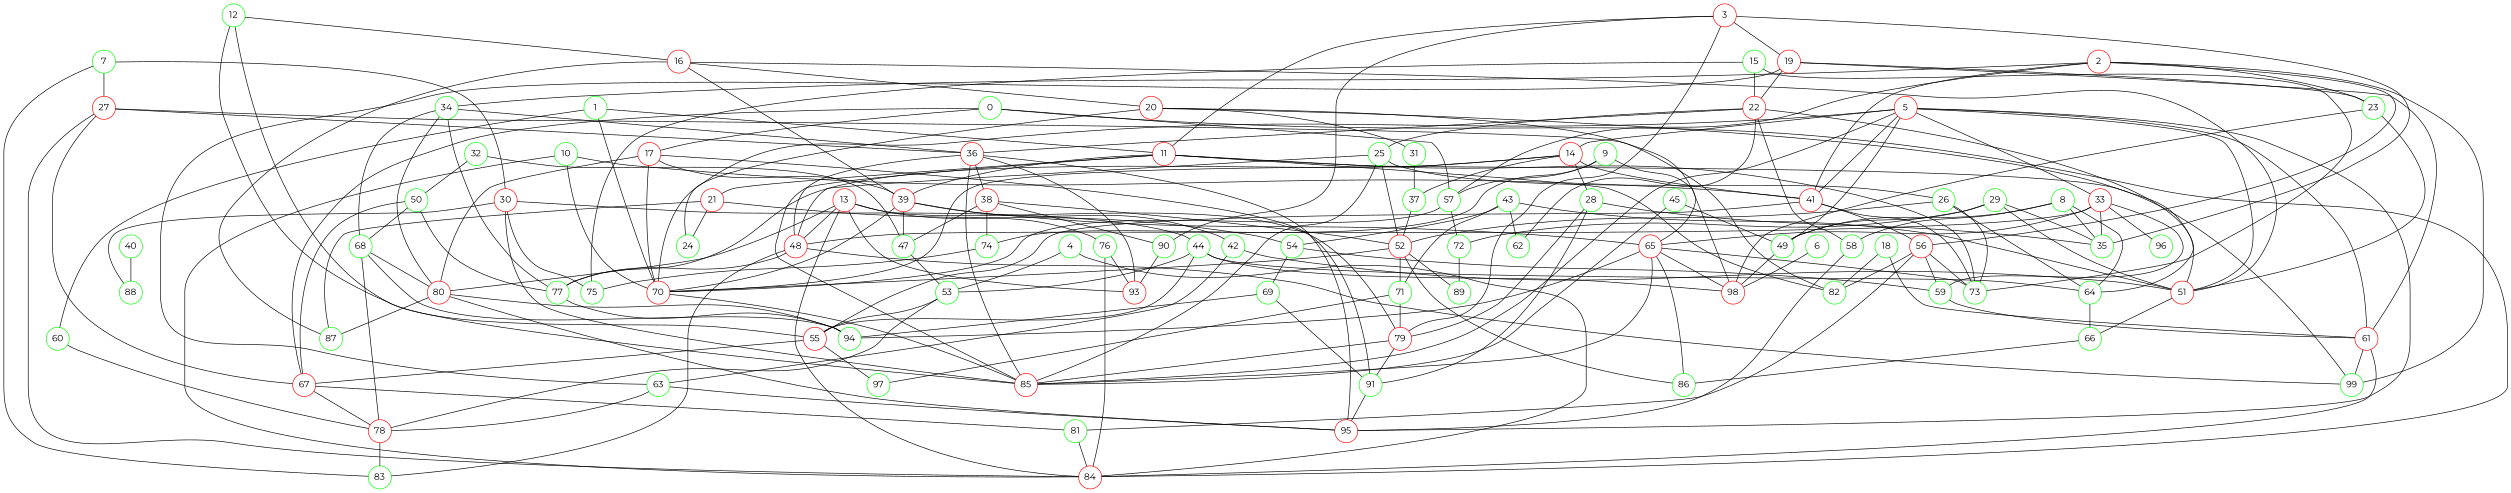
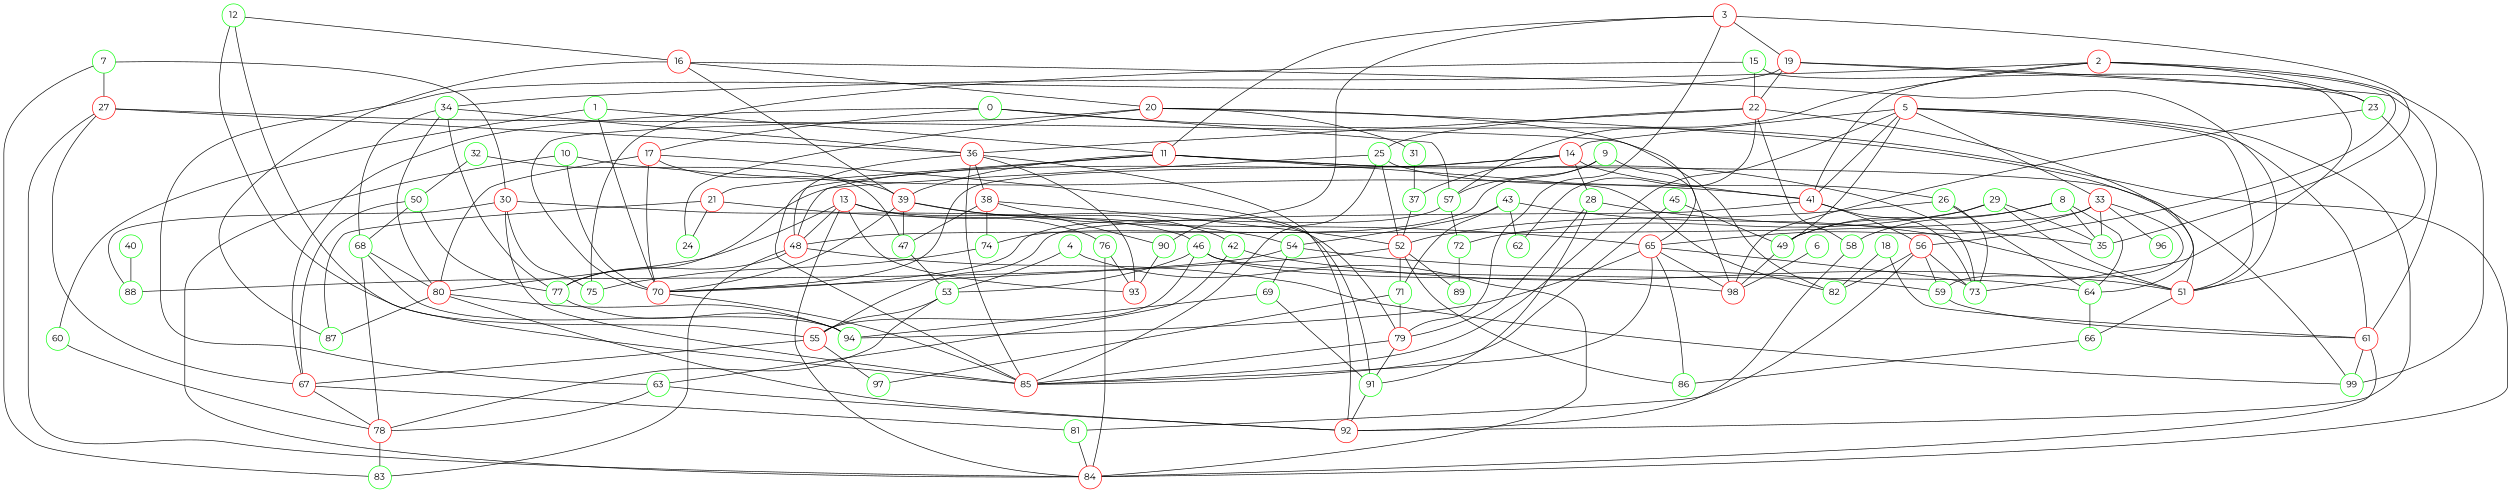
  graph {
    fontname=Montserrat
    node [color=green fillcolor=white fixedsize=true fontname=Montserrat shape=circle style=filled]
    edge [fontname=Montserrat]
    17 [color=red]
    0
    67 [color=red]
    84 [color=red]
    57
    80 [color=red]
    70 [color=red]
    39 [color=red]
    91
    78 [color=red]
    81
    72
    87
    94
-   95 [color=red]
+   95 [color=red label=92]
    85 [color=red]
    65 [color=red]
    42
    47
    98 [color=red]
    86
    73
    51 [color=red]
    63
    53
    66
    83
    55 [color=red]
    97
    89
    1
    11 [color=red]
    60
    82
    99
    21 [color=red]
    54
    24
    69
    88
    59
    61 [color=red]
    2 [color=red]
    34
    23
    56 [color=red]
    41 [color=red]
    36 [color=red]
    68
    77
    48 [color=red]
    38 [color=red]
    93 [color=red]
    52 [color=red]
    74
    90
    71
    75
    79 [color=red]
    3 [color=red]
    19 [color=red]
    35
    22 [color=red]
    64
    25
    58
    62
    26
    4
    5 [color=red]
    33 [color=red]
    49
    14 [color=red]
    96
    28
    37
    6
    7
    27 [color=red]
    30 [color=red]
-   46 [label=44]
+   46
    8
    9
    10
    12
    16 [color=red]
    20 [color=red]
    31
    13 [color=red]
    76
    15
    18
    29
    32
    50
    40
    43
    45
    17 -- 80
    17 -- 70
    17 -- 39
    17 -- 91
    0 -- 17
    0 -- 67
    0 -- 84
    0 -- 57
    67 -- 78
    67 -- 81
    57 -- 70
    57 -- 72
    80 -- 87
    80 -- 94
    80 -- 95
    70 -- 85
    39 -- 70
    39 -- 65
    39 -- 42
    39 -- 47
    91 -- 95
    78 -- 83
    81 -- 84
    72 -- 89
    65 -- 94
    65 -- 85
    65 -- 98
    65 -- 86
    65 -- 73
    42 -- 51
    42 -- 63
    47 -- 53
    51 -- 66
    63 -- 78
    63 -- 95
    53 -- 78
    53 -- 55
    66 -- 86
    55 -- 67
    55 -- 97
    1 -- 70
    1 -- 11
    1 -- 60
    11 -- 39
    11 -- 85
    11 -- 73
    11 -- 82
    11 -- 99
    11 -- 21
    60 -- 78
    21 -- 87
    21 -- 54
    21 -- 24
    54 -- 69
+   54 -- 88
    54 -- 59
    69 -- 91
    69 -- 94
    59 -- 61
    61 -- 84
    61 -- 99
    2 -- 57
    2 -- 99
    2 -- 34
    2 -- 23
    2 -- 56
    2 -- 41
    34 -- 80
    34 -- 36
    34 -- 68
    34 -- 77
    23 -- 98
    23 -- 51
    56 -- 81
    56 -- 73
    56 -- 82
    56 -- 59
    41 -- 73
    41 -- 55
    41 -- 56
    36 -- 95
    36 -- 85
    36 -- 48
    36 -- 38
    36 -- 93
    68 -- 80
    68 -- 78
    68 -- 94
    77 -- 94
    48 -- 83
    48 -- 99
    48 -- 77
    38 -- 47
    38 -- 52
    38 -- 74
    38 -- 90
    52 -- 70
    52 -- 86
    52 -- 89
    52 -- 71
    74 -- 75
    90 -- 93
    71 -- 97
    71 -- 79
    79 -- 91
    79 -- 85
    3 -- 11
    3 -- 90
    3 -- 79
    3 -- 19
    3 -- 35
    19 -- 63
    19 -- 61
    19 -- 23
    19 -- 22
    22 -- 36
    22 -- 64
    22 -- 25
    22 -- 58
    22 -- 62
    64 -- 66
    25 -- 85
    25 -- 48
    25 -- 52
    25 -- 26
    58 -- 95
    26 -- 73
    26 -- 52
    26 -- 64
    4 -- 84
    4 -- 53
    5 -- 95
    5 -- 85
    5 -- 51
    5 -- 61
    5 -- 41
    5 -- 33
    5 -- 49
    5 -- 14
    33 -- 65
    33 -- 59
    33 -- 48
    33 -- 35
    33 -- 96
    49 -- 98
    14 -- 70
    14 -- 41
    14 -- 77
    14 -- 28
    14 -- 37
    28 -- 91
    28 -- 79
    28 -- 35
    37 -- 52
    6 -- 98
    7 -- 83
    7 -- 27
    7 -- 30
    27 -- 67
    27 -- 84
    27 -- 82
    27 -- 36
    30 -- 85
    30 -- 88
    30 -- 75
    30 -- 46
    46 -- 98
    46 -- 53
    46 -- 55
    46 -- 64
    8 -- 35
    8 -- 64
    8 -- 58
    8 -- 49
    9 -- 57
    9 -- 98
    9 -- 74
    10 -- 84
    10 -- 70
    10 -- 41
    12 -- 85
    12 -- 55
    12 -- 16
    16 -- 39
    16 -- 87
    16 -- 51
    16 -- 20
-   5 -- 70
+   20 -- 70
    20 -- 65
    20 -- 51
    20 -- 24
    20 -- 31
    31 -- 37
    13 -- 84
    13 -- 80
    13 -- 48
    13 -- 93
    13 -- 79
    13 -- 76
    76 -- 84
    76 -- 93
    15 -- 73
    15 -- 75
    15 -- 22
    18 -- 82
    18 -- 61
    29 -- 72
    29 -- 51
    29 -- 35
    29 -- 49
    32 -- 47
    32 -- 50
    50 -- 67
    50 -- 68
    50 -- 77
    40 -- 88
    43 -- 51
    43 -- 54
    43 -- 71
    43 -- 62
    45 -- 85
    45 -- 49
  }
